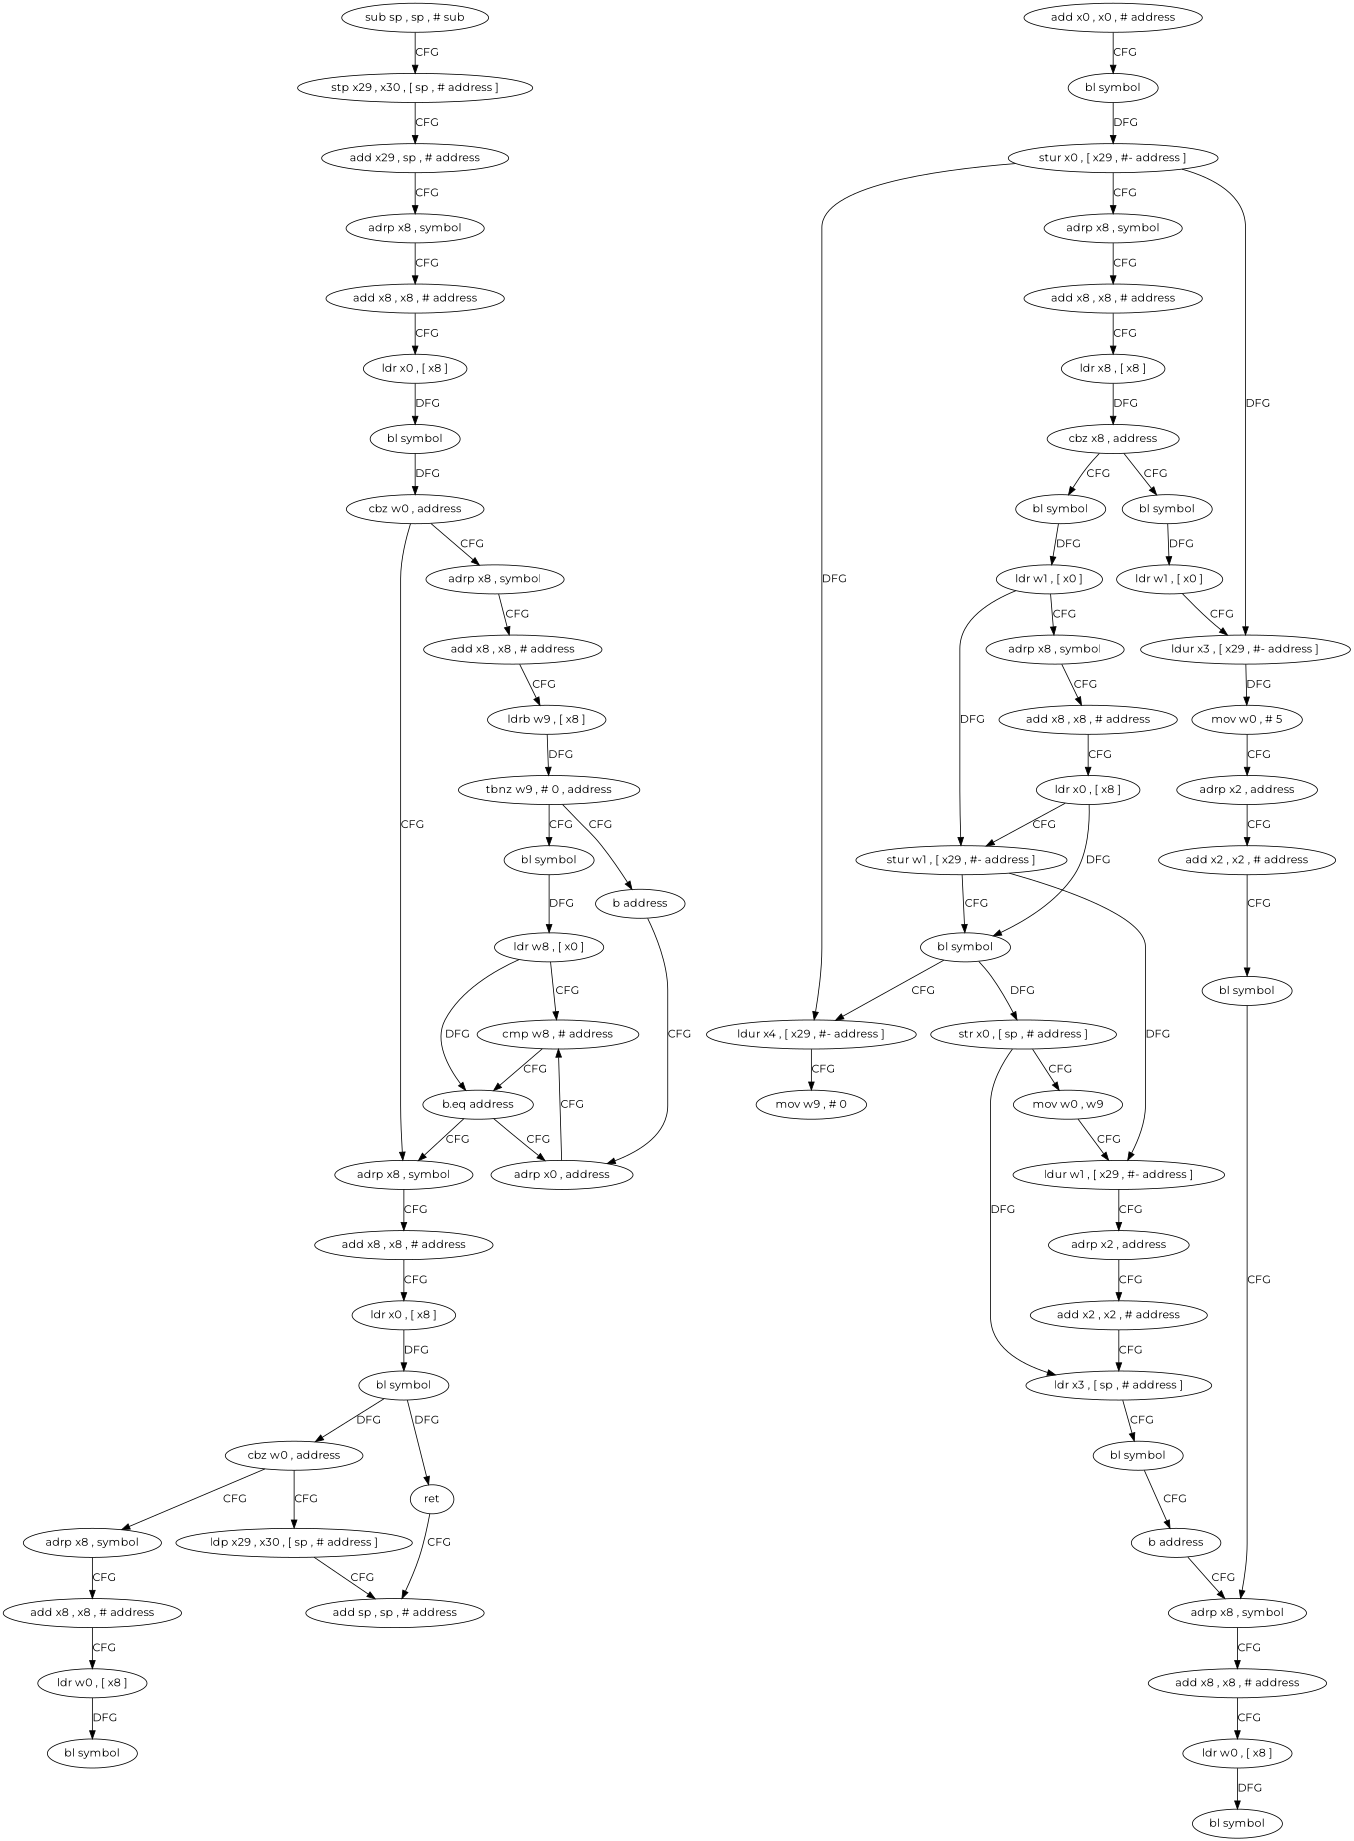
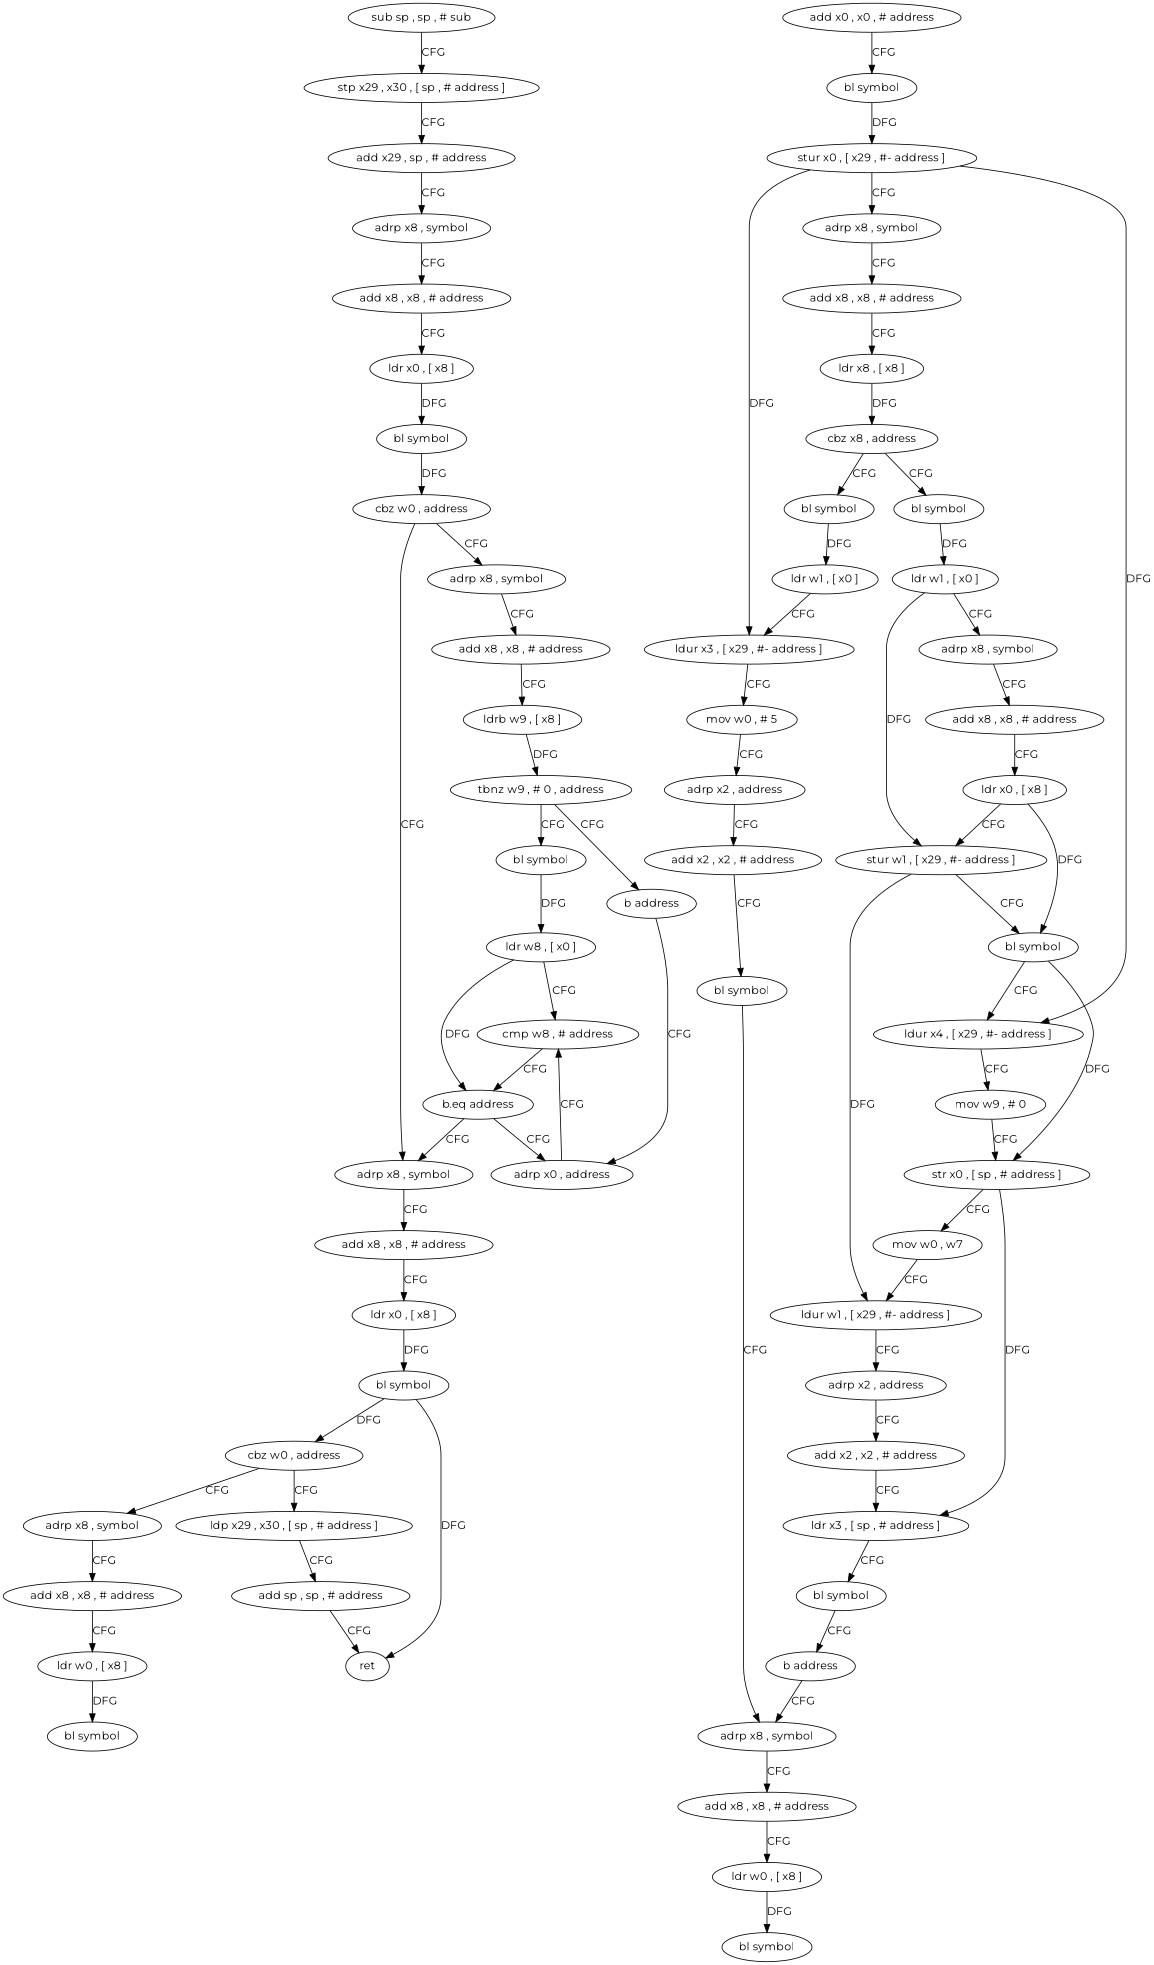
  digraph {
    fontname=Montserrat
    node [fontname=Montserrat]
    edge [fontname=Montserrat]
    n1 [label="sub sp , sp , # sub"]
    n2 [label="stp x29 , x30 , [ sp , # address ]"]
    n3 [label="add x29 , sp , # address"]
    n4 [label="adrp x8 , symbol"]
    n5 [label="add x8 , x8 , # address"]
    n6 [label="ldr x0 , [ x8 ]"]
    n7 [label="bl symbol"]
    n8 [label="cbz w0 , address"]
    n9 [label="adrp x8 , symbol"]
    n10 [label="adrp x8 , symbol"]
    n11 [label="add x8 , x8 , # address"]
    n12 [label="add x8 , x8 , # address"]
    n13 [label="ldr x0 , [ x8 ]"]
    n14 [label="ldrb w9 , [ x8 ]"]
    n15 [label="bl symbol"]
    n16 [label="cbz w0 , address"]
    n17 [label=ret]
    n18 [label="ldp x29 , x30 , [ sp , # address ]"]
    n19 [label="adrp x8 , symbol"]
    n20 [label="add sp , sp , # address"]
    n21 [label="add x8 , x8 , # address"]
    n22 [label="ldr w0 , [ x8 ]"]
    n23 [label="tbnz w9 , # 0 , address"]
    n24 [label="bl symbol"]
    n25 [label="b address"]
    n26 [label="ldr w8 , [ x0 ]"]
    n27 [label="adrp x0 , address"]
    n28 [label="cmp w8 , # address"]
    n29 [label="b.eq address"]
    n30 [label="bl symbol"]
    n31 [label="add x0 , x0 , # address"]
    n32 [label="bl symbol"]
    n33 [label="stur x0 , [ x29 , #- address ]"]
    n34 [label="adrp x8 , symbol"]
    n35 [label="ldur x3 , [ x29 , #- address ]"]
    n36 [label="ldur x4 , [ x29 , #- address ]"]
    n37 [label="add x8 , x8 , # address"]
    n38 [label="mov w0 , # 5"]
    n39 [label="mov w9 , # 0"]
    n40 [label="ldr x8 , [ x8 ]"]
    n41 [label="cbz x8 , address"]
    n42 [label="bl symbol"]
    n43 [label="bl symbol"]
    n44 [label="ldr w1 , [ x0 ]"]
    n45 [label="ldr w1 , [ x0 ]"]
    n46 [label="adrp x8 , symbol"]
    n47 [label="stur w1 , [ x29 , #- address ]"]
    n48 [label="adrp x2 , address"]
    n49 [label="add x2 , x2 , # address"]
    n50 [label="bl symbol"]
    n51 [label="adrp x8 , symbol"]
    n52 [label="add x8 , x8 , # address"]
    n53 [label="ldr w0 , [ x8 ]"]
    n54 [label="add x8 , x8 , # address"]
    n55 [label="bl symbol"]
    n56 [label="ldur w1 , [ x29 , #- address ]"]
    n57 [label="ldr x0 , [ x8 ]"]
    n58 [label="str x0 , [ sp , # address ]"]
    n59 [label="adrp x2 , address"]
-   n60 [label="mov w0 , w9"]
+   n60 [label="mov w0 , w7"]
    n61 [label="ldr x3 , [ sp , # address ]"]
    n62 [label="bl symbol"]
    n63 [label="add x2 , x2 , # address"]
    n64 [label="b address"]
    n65 [label="bl symbol"]
    n1 -> n2 [label=CFG]
    n2 -> n3 [label=CFG]
    n3 -> n4 [label=CFG]
    n4 -> n5 [label=CFG]
    n5 -> n6 [label=CFG]
    n6 -> n7 [label=DFG]
    n7 -> n8 [label=DFG]
    n8 -> n9 [label=CFG]
    n8 -> n10 [label=CFG]
    n9 -> n11 [label=CFG]
    n10 -> n12 [label=CFG]
    n11 -> n13 [label=CFG]
    n12 -> n14 [label=CFG]
    n13 -> n15 [label=DFG]
    n14 -> n23 [label=DFG]
    n15 -> n16 [label=DFG]
    n15 -> n17 [label=DFG]
    n16 -> n18 [label=CFG]
    n16 -> n19 [label=CFG]
    n18 -> n20 [label=CFG]
    n19 -> n21 [label=CFG]
-   n17 -> n20 [label=CFG]
+   n20 -> n17 [label=CFG]
    n21 -> n22 [label=CFG]
    n22 -> n30 [label=DFG]
    n23 -> n24 [label=CFG]
    n23 -> n25 [label=CFG]
    n24 -> n26 [label=DFG]
    n25 -> n27 [label=CFG]
    n26 -> n28 [label=CFG]
    n26 -> n29 [label=DFG]
    n27 -> n28 [label=CFG]
    n28 -> n29 [label=CFG]
    n29 -> n9 [label=CFG]
    n29 -> n27 [label=CFG]
    n31 -> n32 [label=CFG]
    n32 -> n33 [label=DFG]
    n33 -> n34 [label=CFG]
    n33 -> n35 [label=DFG]
    n33 -> n36 [label=DFG]
    n34 -> n37 [label=CFG]
-   n35 -> n38 [label=DFG]
+   n35 -> n38 [label=CFG]
    n36 -> n39 [label=CFG]
    n37 -> n40 [label=CFG]
    n38 -> n48 [label=CFG]
+   n39 -> n58 [label=CFG]
    n40 -> n41 [label=DFG]
    n41 -> n42 [label=CFG]
    n41 -> n43 [label=CFG]
    n42 -> n44 [label=DFG]
    n43 -> n45 [label=DFG]
    n44 -> n35 [label=CFG]
    n45 -> n46 [label=CFG]
    n45 -> n47 [label=DFG]
    n46 -> n54 [label=CFG]
    n47 -> n55 [label=CFG]
    n47 -> n56 [label=DFG]
    n48 -> n49 [label=CFG]
    n49 -> n50 [label=CFG]
    n50 -> n51 [label=CFG]
    n51 -> n52 [label=CFG]
    n52 -> n53 [label=CFG]
    n53 -> n65 [label=DFG]
    n54 -> n57 [label=CFG]
    n55 -> n36 [label=CFG]
    n55 -> n58 [label=DFG]
    n56 -> n59 [label=CFG]
    n57 -> n47 [label=CFG]
    n57 -> n55 [label=DFG]
    n58 -> n60 [label=CFG]
    n58 -> n61 [label=DFG]
    n59 -> n63 [label=CFG]
    n60 -> n56 [label=CFG]
    n61 -> n62 [label=CFG]
    n62 -> n64 [label=CFG]
    n63 -> n61 [label=CFG]
    n64 -> n51 [label=CFG]
  }
